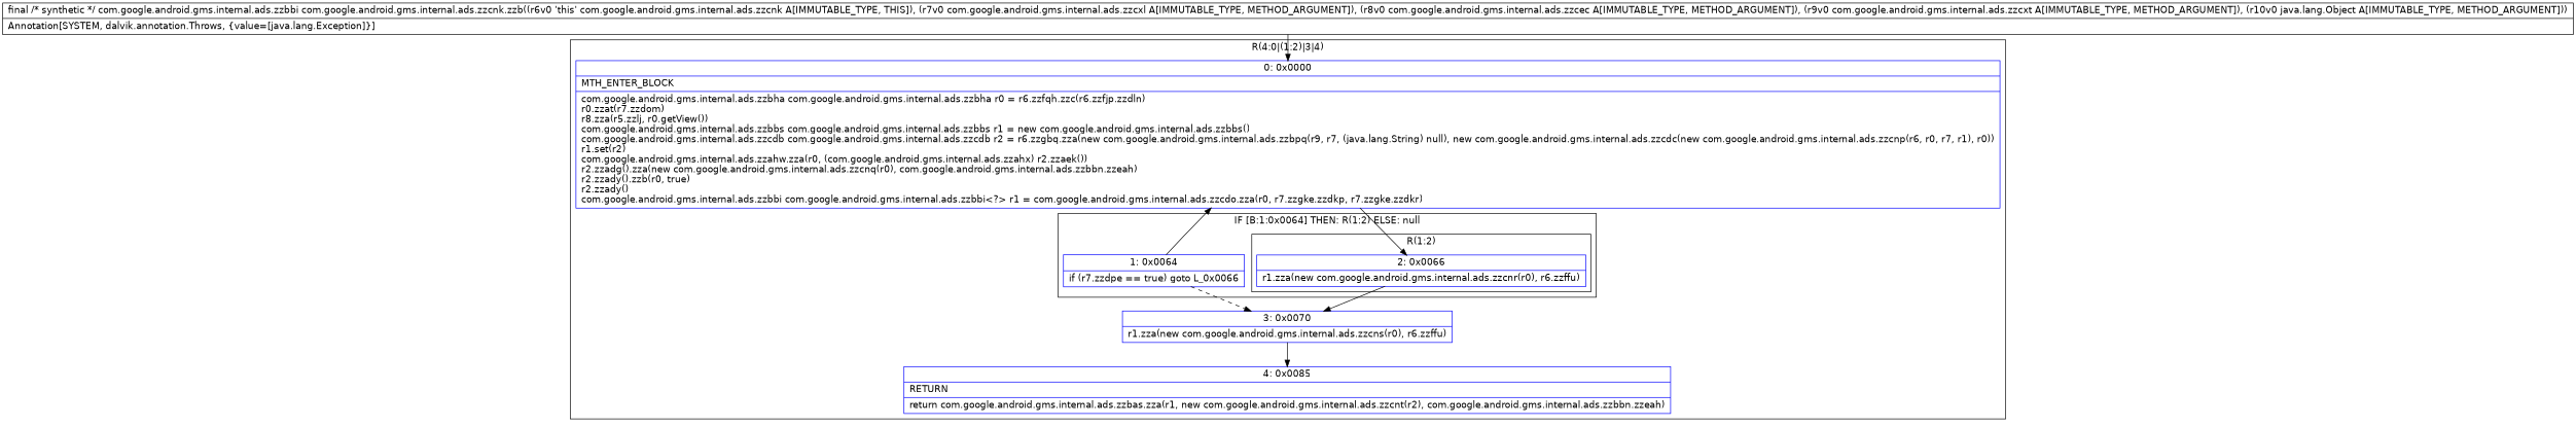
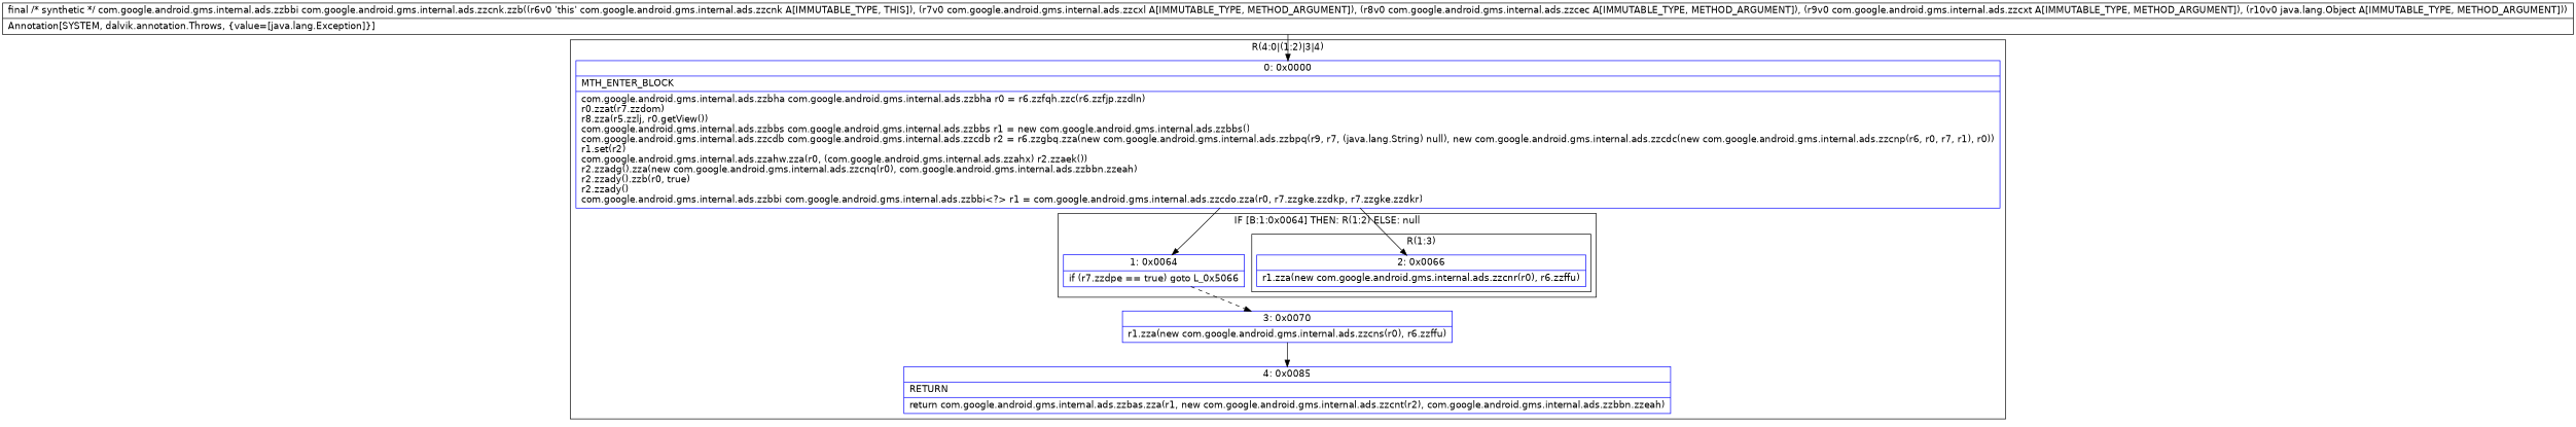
  digraph {
    fontname="DejaVu Sans"
    node [color=blue fontname="DejaVu Sans" shape=record]
    edge [fontname="DejaVu Sans"]
    n1 [label="{2\:\ 0x0066|r1.zza(new com.google.android.gms.internal.ads.zzcnr(r0), r6.zzffu)\l}"]
-   n2 [label="{1\:\ 0x0064|if (r7.zzdpe == true) goto L_0x0066\l}"]
+   n2 [label="{1\:\ 0x0064|if (r7.zzdpe == true) goto L_0x5066\l}"]
    n3 [label="{0\:\ 0x0000|MTH_ENTER_BLOCK\l|com.google.android.gms.internal.ads.zzbha com.google.android.gms.internal.ads.zzbha r0 = r6.zzfqh.zzc(r6.zzfjp.zzdln)\lr0.zzat(r7.zzdom)\lr8.zza(r5.zzlj, r0.getView())\lcom.google.android.gms.internal.ads.zzbbs com.google.android.gms.internal.ads.zzbbs r1 = new com.google.android.gms.internal.ads.zzbbs()\lcom.google.android.gms.internal.ads.zzcdb com.google.android.gms.internal.ads.zzcdb r2 = r6.zzgbq.zza(new com.google.android.gms.internal.ads.zzbpq(r9, r7, (java.lang.String) null), new com.google.android.gms.internal.ads.zzcdc(new com.google.android.gms.internal.ads.zzcnp(r6, r0, r7, r1), r0))\lr1.set(r2)\lcom.google.android.gms.internal.ads.zzahw.zza(r0, (com.google.android.gms.internal.ads.zzahx) r2.zzaek())\lr2.zzadg().zza(new com.google.android.gms.internal.ads.zzcnq(r0), com.google.android.gms.internal.ads.zzbbn.zzeah)\lr2.zzady().zzb(r0, true)\lr2.zzady()\lcom.google.android.gms.internal.ads.zzbbi com.google.android.gms.internal.ads.zzbbi\<?\> r1 = com.google.android.gms.internal.ads.zzcdo.zza(r0, r7.zzgke.zzdkp, r7.zzgke.zzdkr)\l}"]
    n4 [label="{3\:\ 0x0070|r1.zza(new com.google.android.gms.internal.ads.zzcns(r0), r6.zzffu)\l}"]
    n5 [label="{4\:\ 0x0085|RETURN\l|return com.google.android.gms.internal.ads.zzbas.zza(r1, new com.google.android.gms.internal.ads.zzcnt(r2), com.google.android.gms.internal.ads.zzbbn.zzeah)\l}"]
    n6 [label="{final \/* synthetic *\/ com.google.android.gms.internal.ads.zzbbi com.google.android.gms.internal.ads.zzcnk.zzb((r6v0 'this' com.google.android.gms.internal.ads.zzcnk A[IMMUTABLE_TYPE, THIS]), (r7v0 com.google.android.gms.internal.ads.zzcxl A[IMMUTABLE_TYPE, METHOD_ARGUMENT]), (r8v0 com.google.android.gms.internal.ads.zzcec A[IMMUTABLE_TYPE, METHOD_ARGUMENT]), (r9v0 com.google.android.gms.internal.ads.zzcxt A[IMMUTABLE_TYPE, METHOD_ARGUMENT]), (r10v0 java.lang.Object A[IMMUTABLE_TYPE, METHOD_ARGUMENT]))  | Annotation[SYSTEM, dalvik.annotation.Throws, \{value=[java.lang.Exception]\}]\l}" color=""]
    subgraph cluster_1 {
      label="R(4:0|(1:2)|3|4)"
      n3
      n4
      n5
      subgraph cluster_2 {
        label="IF [B:1:0x0064] THEN: R(1:2) ELSE: null"
        n2
        subgraph cluster_3 {
-         label="R(1:2)"
+         label="R(1:3)"
          n1
        }
      }
    }
-   n1 -> n4
    n2 -> n4 [style=dashed]
    n3 -> n1
-   n2 -> n3
+   n3 -> n2
    n4 -> n5
    n6 -> n3
  }
